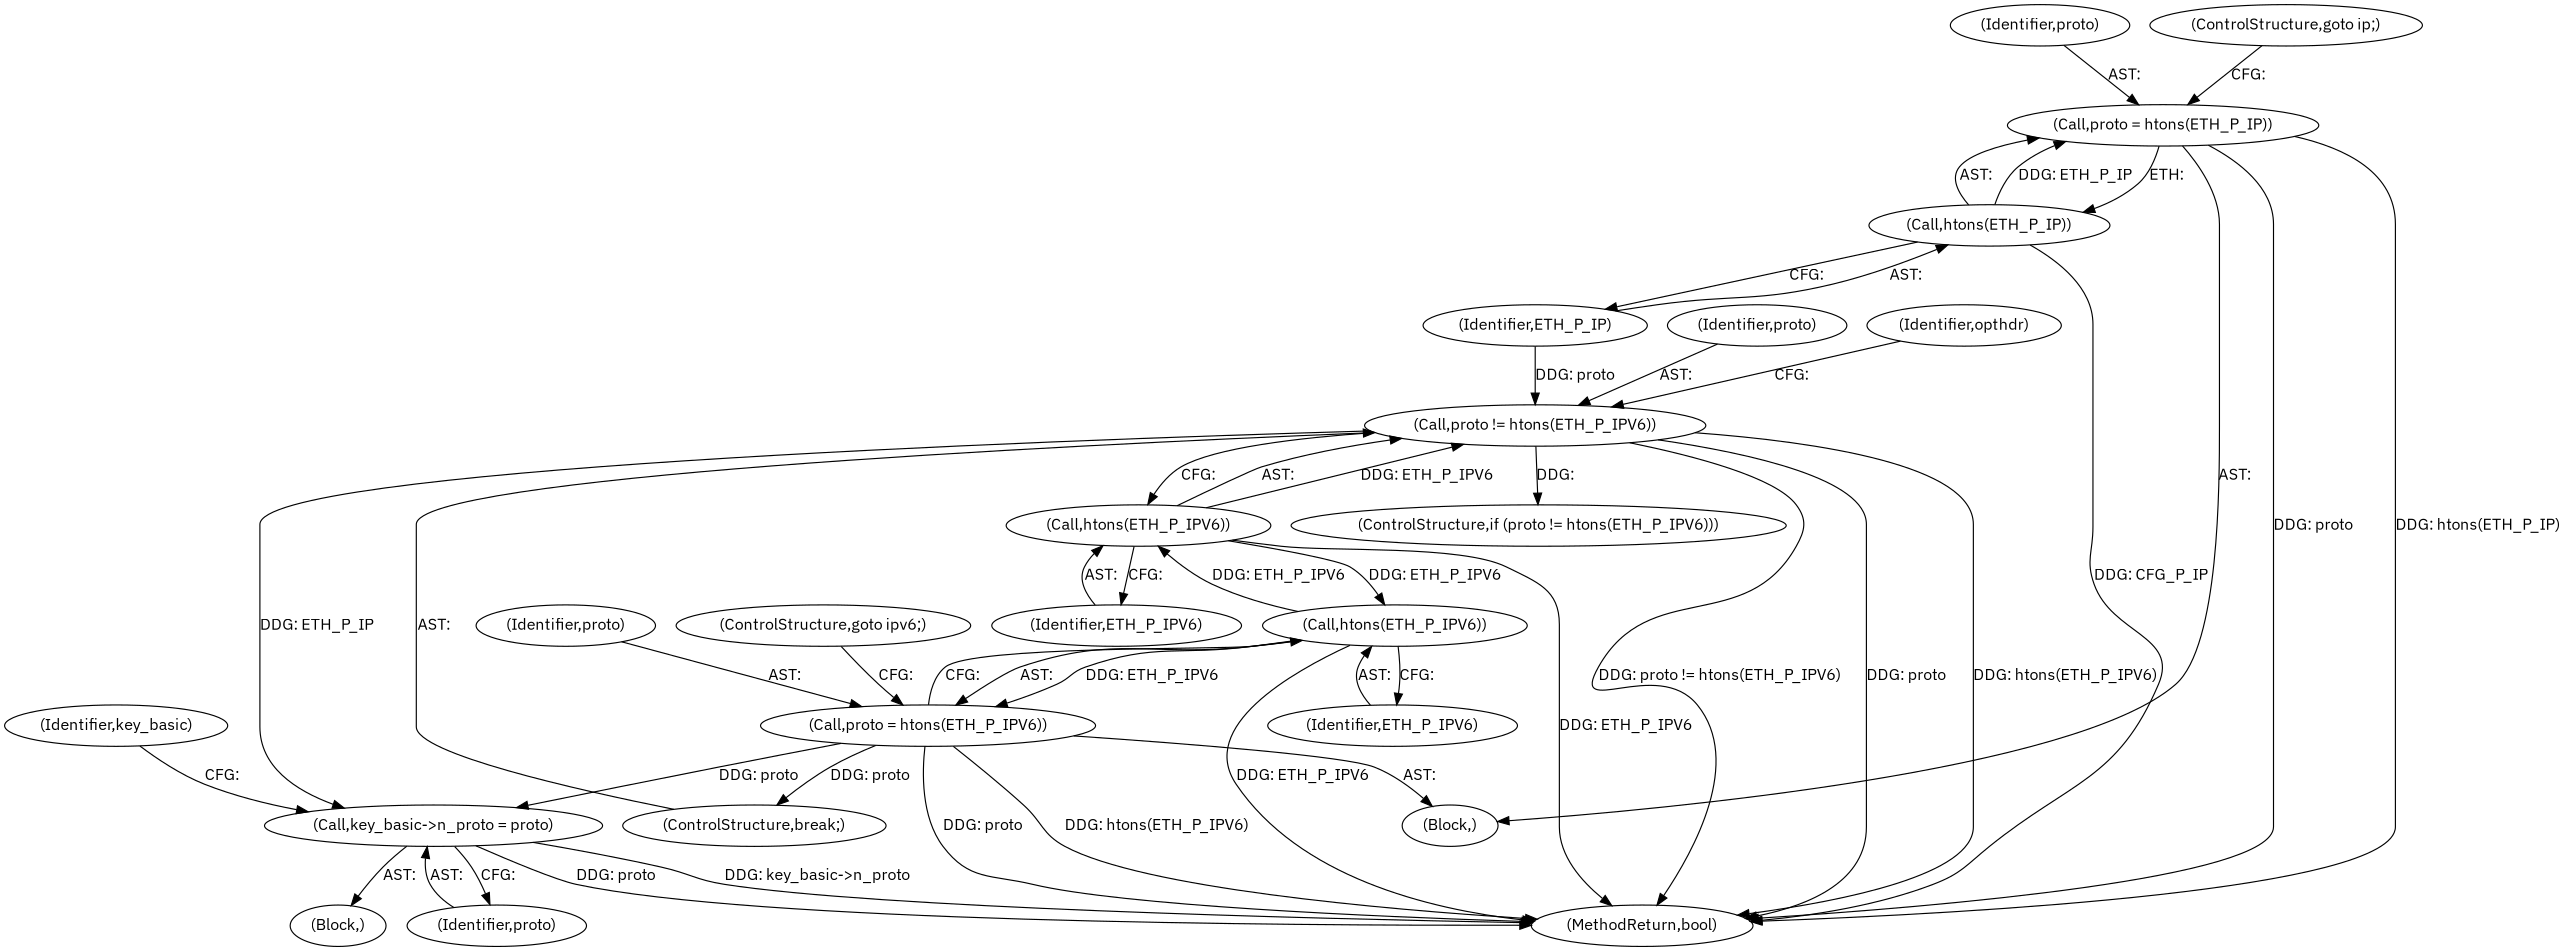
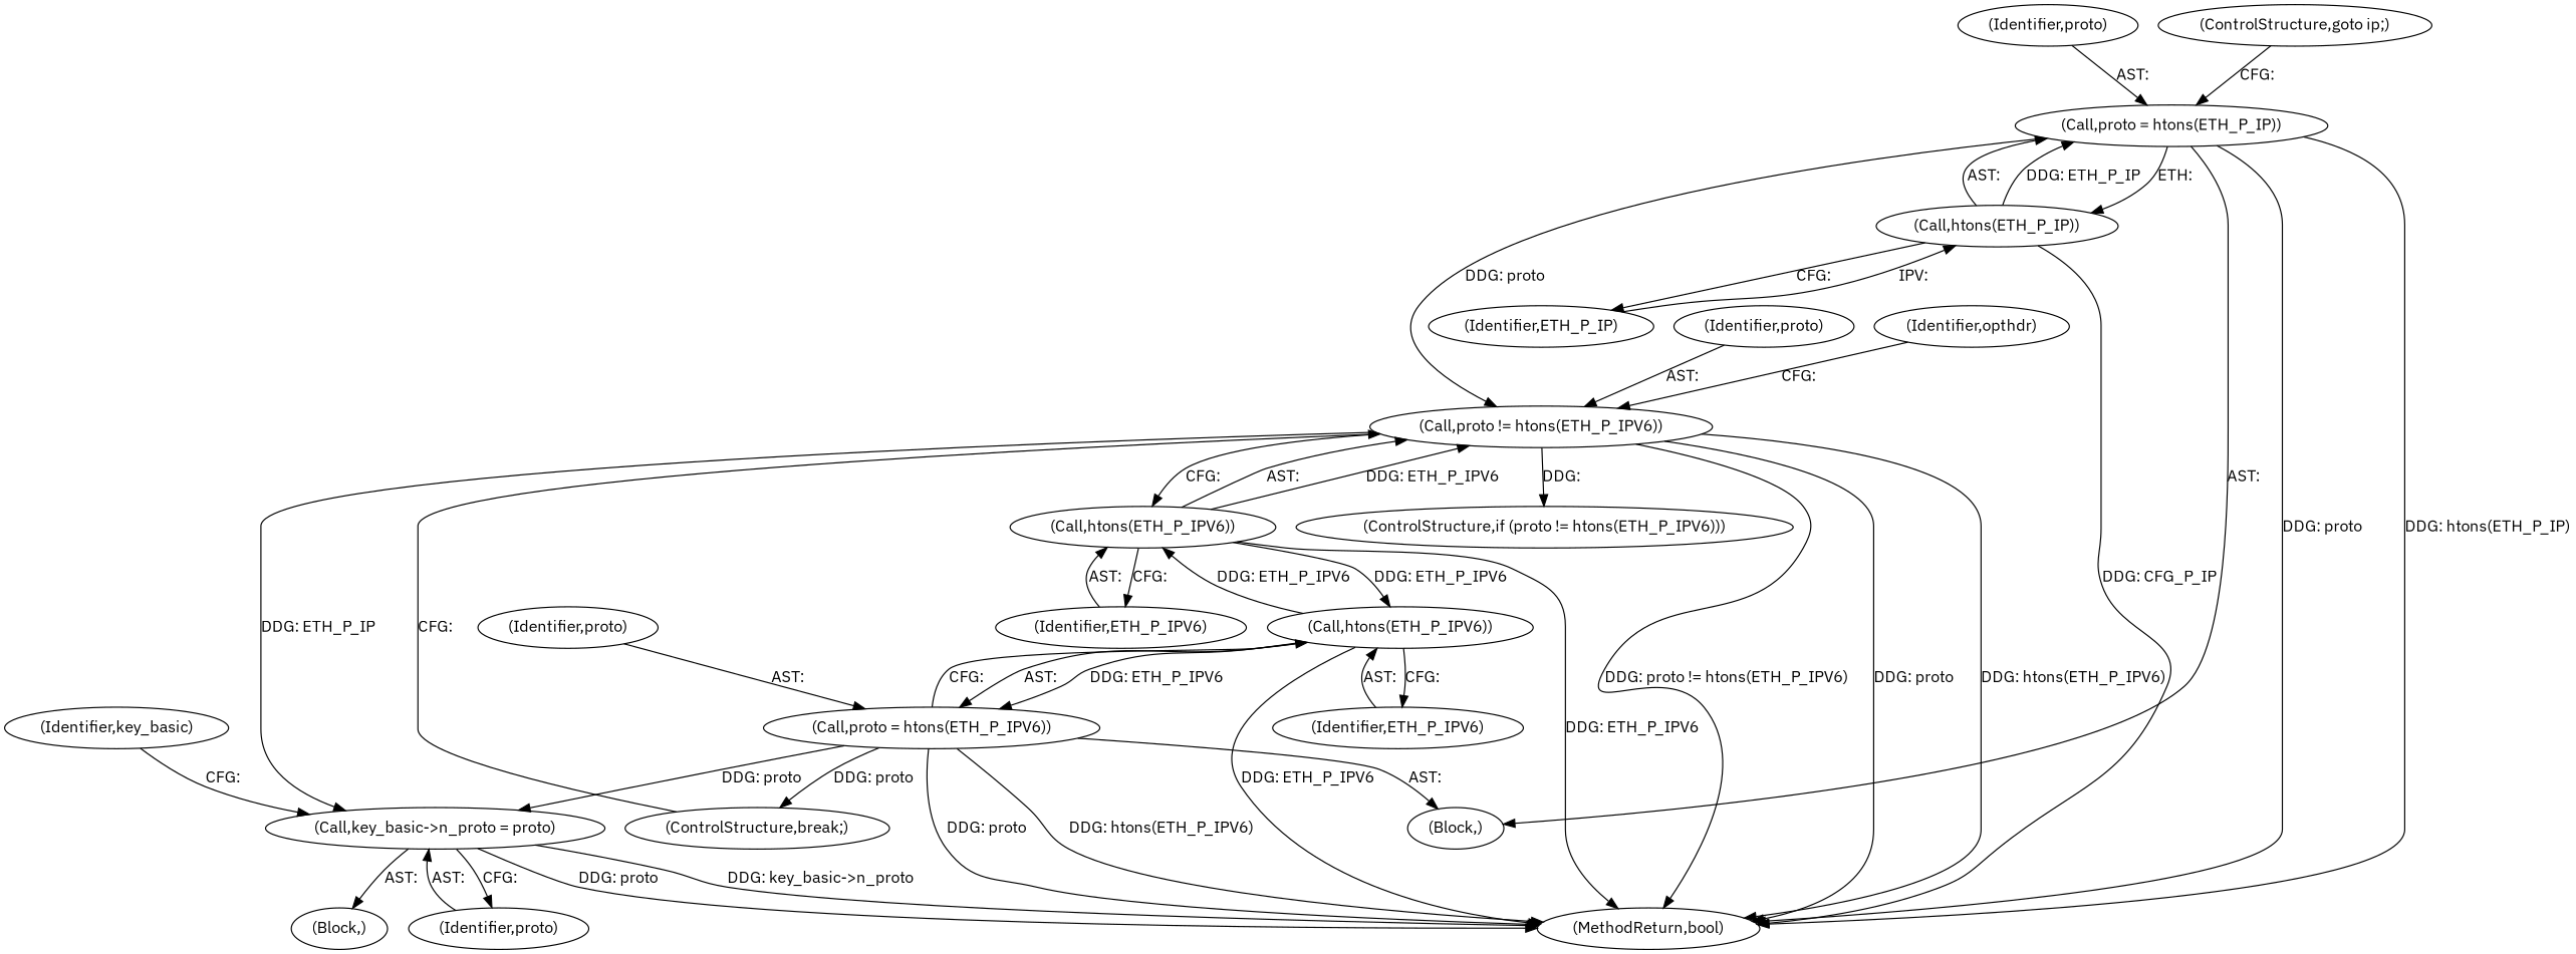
  digraph {
    fontname="IBM Plex Sans"
    node [fontname="IBM Plex Sans"]
    edge [fontname="IBM Plex Sans"]
    n1 [label="(Call,key_basic->n_proto = proto)"]
    n2 [label="(Block,)"]
    n3 [label="(Identifier,proto)"]
    n4 [label="(MethodReturn,bool)"]
    n5 [label="(Call,proto = htons(ETH_P_IP))"]
    n6 [label="(Call,htons(ETH_P_IP))"]
    n7 [label="(Call,proto != htons(ETH_P_IPV6))"]
    n8 [label="(Block,)"]
    n9 [label="(Identifier,ETH_P_IP)"]
    n10 [label="(Call,htons(ETH_P_IPV6))"]
    n11 [label="(ControlStructure,if (proto != htons(ETH_P_IPV6)))"]
    n12 [label="(Call,htons(ETH_P_IPV6))"]
    n13 [label="(Identifier,ETH_P_IPV6)"]
    n14 [label="(Call,proto = htons(ETH_P_IPV6))"]
    n15 [label="(ControlStructure,break;)"]
    n16 [label="(Identifier,ETH_P_IPV6)"]
    n17 [label="(Identifier,proto)"]
    n18 [label="(Identifier,proto)"]
    n19 [label="(Identifier,opthdr)"]
    n20 [label="(Identifier,proto)"]
    n21 [label="(Identifier,key_basic)"]
    n22 [label="(ControlStructure,goto ip;)"]
-   n23 [label="(ControlStructure,goto ipv6;)"]
    n1 -> n2 [label="AST: "]
    n1 -> n3 [label="CFG: "]
    n1 -> n4 [label="DDG: key_basic->n_proto"]
    n1 -> n4 [label="DDG: proto"]
    n3 -> n1 [label="AST: "]
    n5 -> n4 [label="DDG: proto"]
    n5 -> n4 [label="DDG: htons(ETH_P_IP)"]
    n5 -> n6 [label="ETH: "]
-   n9 -> n7 [label="DDG: proto"]
+   n5 -> n7 [label="DDG: proto"]
    n5 -> n8 [label="AST: "]
    n6 -> n4 [label="DDG: CFG_P_IP"]
    n6 -> n5 [label="AST: "]
    n6 -> n5 [label="DDG: ETH_P_IP"]
    n6 -> n9 [label="CFG: "]
    n7 -> n1 [label="DDG: ETH_P_IP"]
    n7 -> n4 [label="DDG: proto != htons(ETH_P_IPV6)"]
    n7 -> n4 [label="DDG: proto"]
    n7 -> n4 [label="DDG: htons(ETH_P_IPV6)"]
    n7 -> n10 [label="CFG: "]
    n7 -> n11 [label="DDG: "]
-   n9 -> n6 [label="AST: "]
+   n9 -> n6 [label="IPV: "]
    n10 -> n4 [label="DDG: ETH_P_IPV6"]
    n10 -> n7 [label="AST: "]
    n10 -> n7 [label="DDG: ETH_P_IPV6"]
    n10 -> n12 [label="DDG: ETH_P_IPV6"]
    n10 -> n13 [label="CFG: "]
    n12 -> n4 [label="DDG: ETH_P_IPV6"]
    n12 -> n10 [label="DDG: ETH_P_IPV6"]
    n12 -> n14 [label="AST: "]
    n12 -> n14 [label="DDG: ETH_P_IPV6"]
    n12 -> n16 [label="CFG: "]
    n13 -> n10 [label="AST: "]
    n14 -> n1 [label="DDG: proto"]
    n14 -> n4 [label="DDG: proto"]
    n14 -> n4 [label="DDG: htons(ETH_P_IPV6)"]
    n14 -> n8 [label="AST: "]
    n14 -> n12 [label="CFG: "]
    n14 -> n15 [label="DDG: proto"]
-   n15 -> n7 [label="AST: "]
+   n15 -> n7 [label="CFG: "]
    n16 -> n12 [label="AST: "]
    n17 -> n5 [label="AST: "]
    n18 -> n7 [label="AST: "]
    n19 -> n7 [label="CFG: "]
    n20 -> n14 [label="AST: "]
    n21 -> n1 [label="CFG: "]
    n22 -> n5 [label="CFG: "]
-   n23 -> n14 [label="CFG: "]
  }
